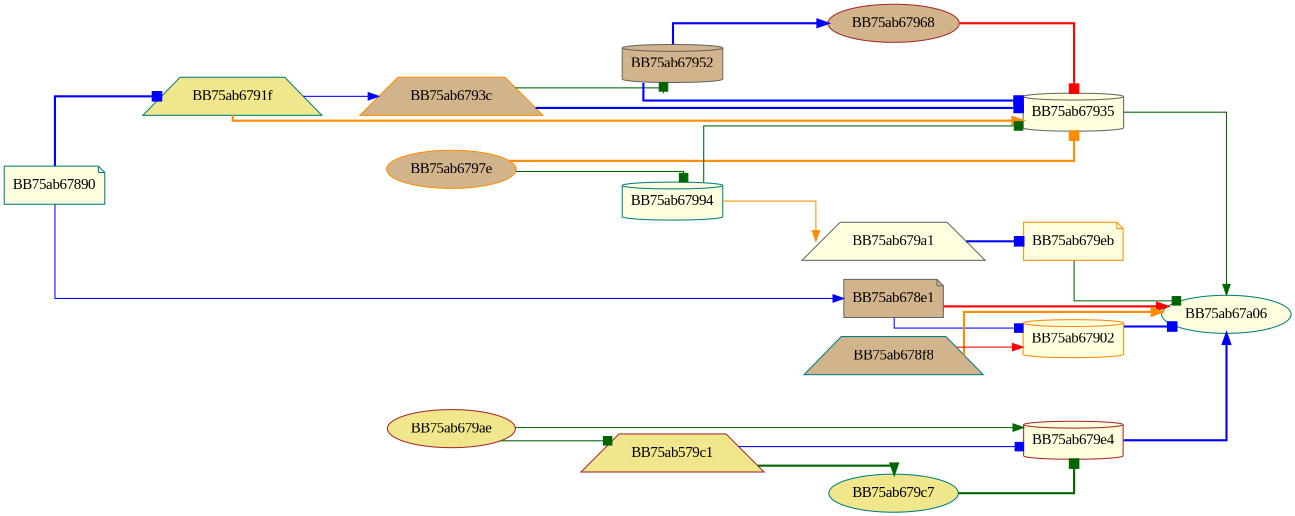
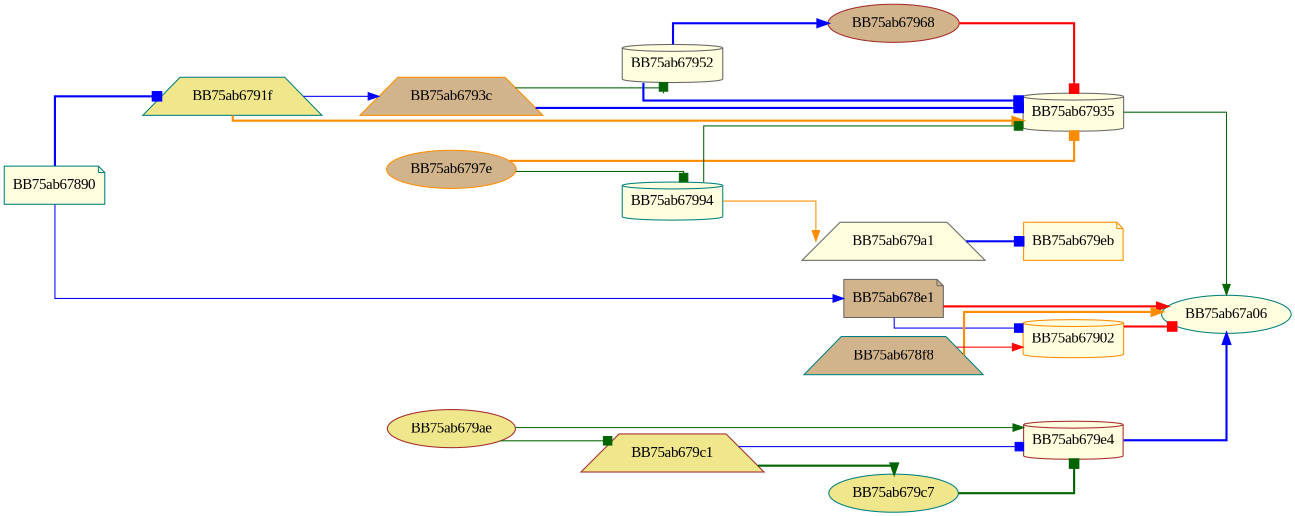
  digraph {
    fontname="Liberation Serif"
    rankdir=LR
    splines=ortho
    node [color=teal fillcolor=lightyellow fontname="Liberation Serif" shape=trapezium style=filled]
    edge [arrowhead=box color=blue fontname="Liberation Serif" style=bold]
    BB75ab67890 [shape=note]
    BB75ab6791f [fillcolor=khaki]
    BB75ab678e1 [color=gray40 fillcolor=tan shape=note]
    BB75ab6793c [color=darkorange fillcolor=tan]
    BB75ab67935 [color=gray40 shape=cylinder]
    BB75ab67a06 [shape=ellipse]
    BB75ab67902 [color=darkorange shape=cylinder]
-   BB75ab67952 [color=gray40 fillcolor=tan shape=cylinder]
+   BB75ab67952 [color=gray40 shape=cylinder]
    BB75ab678f8 [fillcolor=tan]
    BB75ab67968 [color=brown fillcolor=tan shape=ellipse]
    BB75ab6797e [color=darkorange fillcolor=tan shape=ellipse]
    BB75ab67994 [shape=cylinder]
    BB75ab679a1 [color=gray40]
    BB75ab679eb [color=darkorange shape=note]
    BB75ab679ae [color=brown fillcolor=khaki shape=ellipse]
    BB75ab679e4 [color=brown shape=cylinder]
-   BB75ab679c1 [color=brown fillcolor=khaki label=BB75ab579c1]
+   BB75ab679c1 [color=brown fillcolor=khaki]
    BB75ab679c7 [fillcolor=khaki shape=ellipse]
    BB75ab67890 -> BB75ab6791f
    BB75ab67890 -> BB75ab678e1 [arrowhead=normal style=solid]
    BB75ab6791f -> BB75ab6793c [arrowhead=normal style=solid]
    BB75ab6791f -> BB75ab67935 [arrowhead=normal color=darkorange]
    BB75ab678e1 -> BB75ab67a06 [arrowhead=normal color=red]
    BB75ab678e1 -> BB75ab67902 [style=solid]
    BB75ab6793c -> BB75ab67935
    BB75ab6793c -> BB75ab67952 [color=darkgreen style=solid]
    BB75ab67935 -> BB75ab67a06 [arrowhead=normal color=darkgreen style=solid]
-   BB75ab67902 -> BB75ab67a06
+   BB75ab67902 -> BB75ab67a06 [color=red]
    BB75ab67952 -> BB75ab67935
    BB75ab67952 -> BB75ab67968 [arrowhead=normal]
    BB75ab678f8 -> BB75ab67a06 [arrowhead=normal color=darkorange]
    BB75ab678f8 -> BB75ab67902 [arrowhead=normal color=red style=solid]
    BB75ab67968 -> BB75ab67935 [color=red]
    BB75ab6797e -> BB75ab67935 [color=darkorange]
    BB75ab6797e -> BB75ab67994 [color=darkgreen style=solid]
    BB75ab67994 -> BB75ab67935 [color=darkgreen style=solid]
    BB75ab67994 -> BB75ab679a1 [arrowhead=normal color=darkorange style=solid]
    BB75ab679a1 -> BB75ab679eb
-   BB75ab679eb -> BB75ab67a06 [color=darkgreen style=solid]
    BB75ab679ae -> BB75ab679e4 [arrowhead=normal color=darkgreen style=solid]
    BB75ab679ae -> BB75ab679c1 [color=darkgreen style=solid]
    BB75ab679e4 -> BB75ab67a06 [arrowhead=normal]
    BB75ab679c1 -> BB75ab679e4 [style=solid]
    BB75ab679c1 -> BB75ab679c7 [arrowhead=normal color=darkgreen]
    BB75ab679c7 -> BB75ab679e4 [color=darkgreen]
  }
